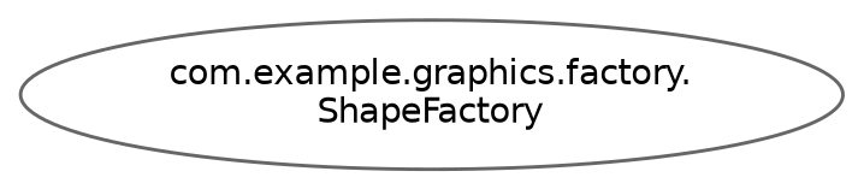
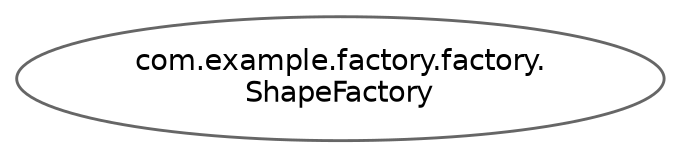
  digraph {
    rankdir=TB
-   n1 [color=grey40 fillcolor=white fontname=Helvetica fontsize=10 height=0.2 label="com.example.graphics.factory.\lShapeFactory" shape=ellipse style=filled width=0.4]
+   n1 [color=grey40 fillcolor=white fontname=Helvetica fontsize=10 height=0.2 label="com.example.factory.factory.\lShapeFactory" shape=ellipse style=filled width=0.4]
  }
